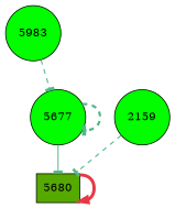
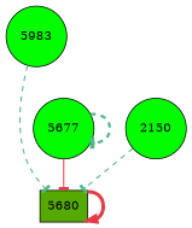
  digraph {
    rankdir=TB
    node [fillcolor="#01fd00" shape=circle style=filled]
    edge [arrowhead=tee color="#52b788" penwidth=1.45 style=dashed]
    n1 [fillcolor="#55a900" label=5680 shape=box]
    n2 [label=5983]
    n3 [label=5677]
-   n4 [label=2159]
+   n4 [label=2150]
    n1 -> n1 [arrowhead=normal color="#e63946" penwidth=4.00 style=""]
-   n2 -> n3
-   n3 -> n1 [penwidth=1.34 style=""]
+   n2 -> n1
+   n3 -> n1 [color="#e63946" penwidth=1.34 style=""]
    n3 -> n3 [penwidth=3.00]
    n4 -> n1
  }
